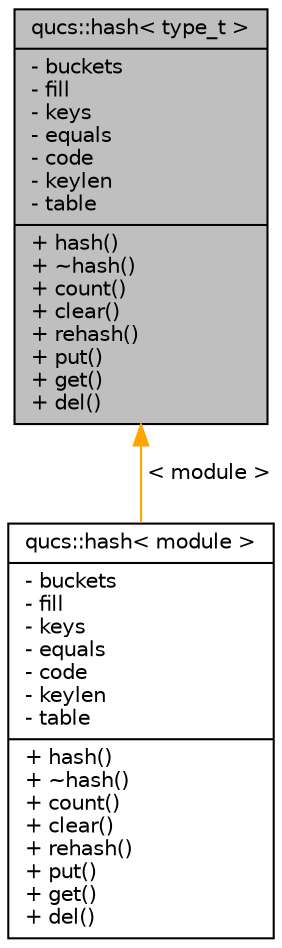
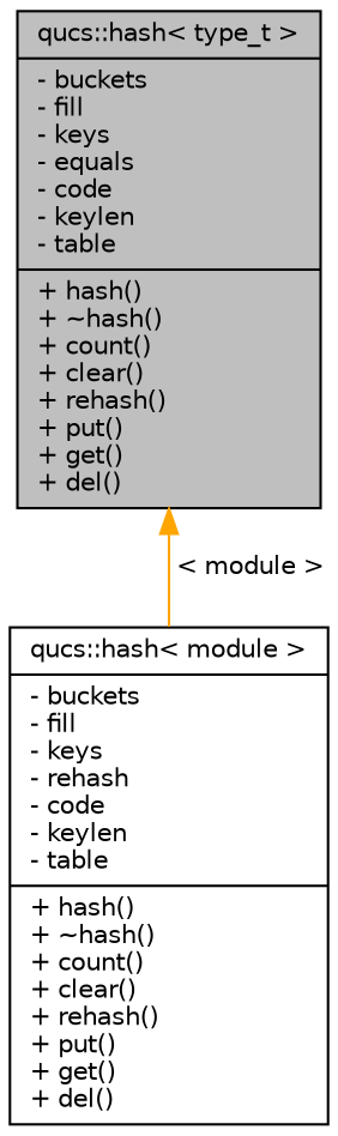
  digraph {
    node [color=black fontname=Helvetica fontsize=10 shape=record style=filled]
    n1 [fillcolor=grey75 fontcolor=black height=0.2 label="{qucs::hash\< type_t \>\n|- buckets\l- fill\l- keys\l- equals\l- code\l- keylen\l- table\l|+ hash()\l+ ~hash()\l+ count()\l+ clear()\l+ rehash()\l+ put()\l+ get()\l+ del()\l}" width=0.4]
-   n2 [fillcolor=white height=0.2 label="{qucs::hash\< module \>\n|- buckets\l- fill\l- keys\l- equals\l- code\l- keylen\l- table\l|+ hash()\l+ ~hash()\l+ count()\l+ clear()\l+ rehash()\l+ put()\l+ get()\l+ del()\l}" width=0.4]
+   n2 [fillcolor=white height=0.2 label="{qucs::hash\< module \>\n|- buckets\l- fill\l- keys\l- rehash\l- code\l- keylen\l- table\l|+ hash()\l+ ~hash()\l+ count()\l+ clear()\l+ rehash()\l+ put()\l+ get()\l+ del()\l}" width=0.4]
    n1 -> n2 [color=orange dir=back fontname=Helvetica fontsize=10 label=" \< module \>" labelfontname=Helvetica labelfontsize=10 style=solid]
  }
